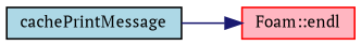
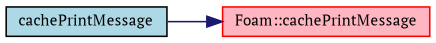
  digraph {
    rankdir=LR
    fontname="PT Serif"
    node [fontname="PT Serif" fontsize=10 shape=record style=filled]
    n1 [color=black fillcolor=lightblue fontcolor=black height=0.2 label=cachePrintMessage width=0.4]
-   n2 [color=red height=0.2 label="Foam::endl" width=0.4 fillcolor=lightpink]
+   n2 [color=red height=0.2 label="Foam::cachePrintMessage" width=0.4 fillcolor=lightpink]
    n1 -> n2 [color=midnightblue fontname="PT Serif" fontsize=10 labelfontname=FreeSans labelfontsize=10 style=solid]
  }
